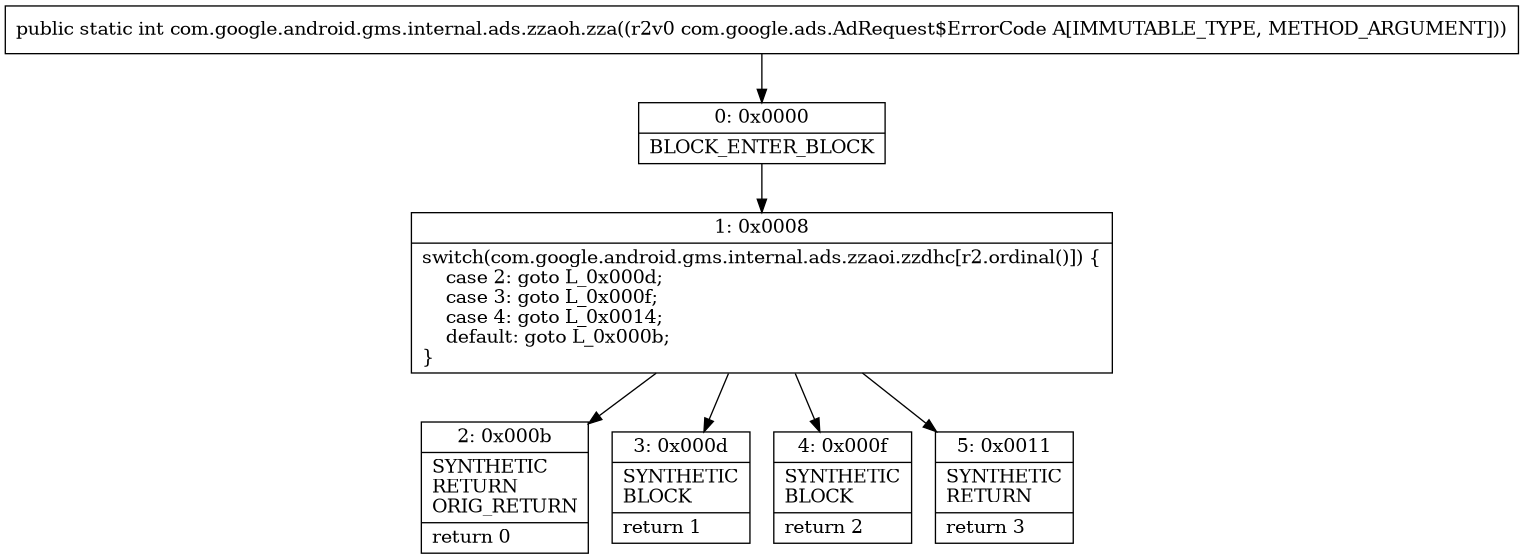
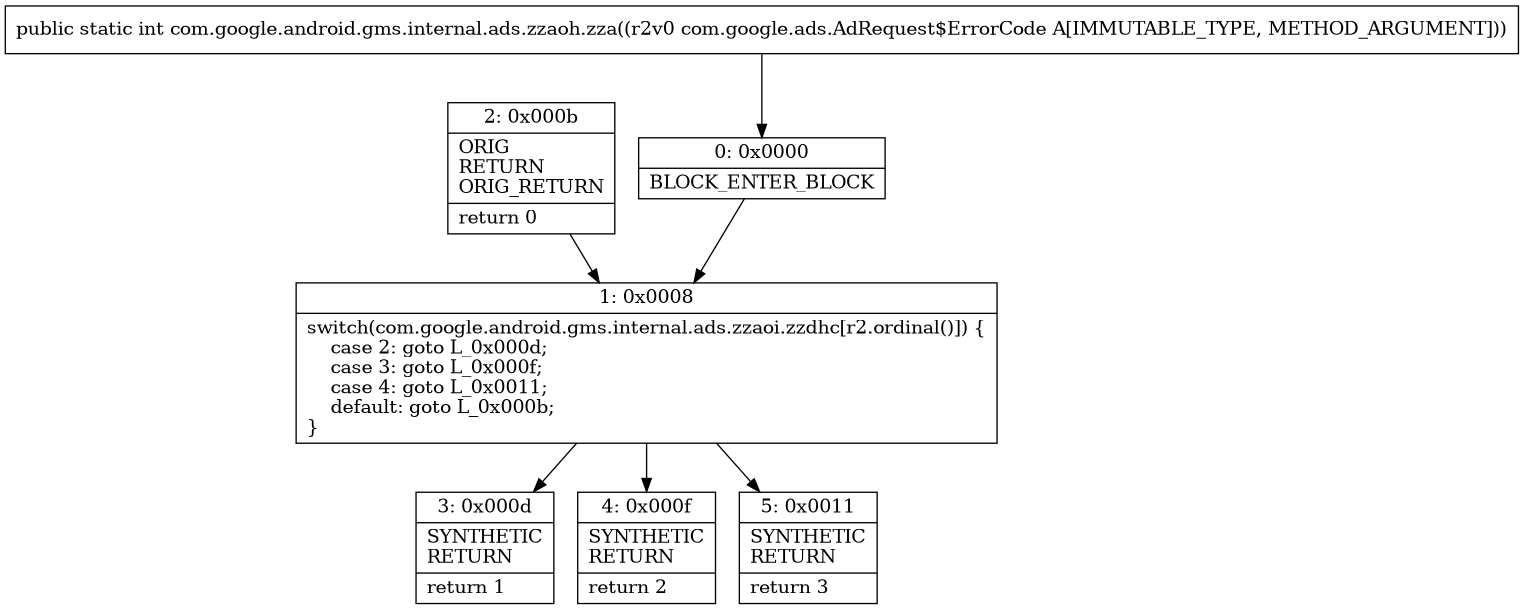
  digraph {
    node [shape=record]
    n1 [label="{0\:\ 0x0000|BLOCK_ENTER_BLOCK\l}"]
-   n2 [label="{1\:\ 0x0008|switch(com.google.android.gms.internal.ads.zzaoi.zzdhc[r2.ordinal()]) \{\l    case 2: goto L_0x000d;\l    case 3: goto L_0x000f;\l    case 4: goto L_0x0014;\l    default: goto L_0x000b;\l\}\l}"]
-   n3 [label="{2\:\ 0x000b|SYNTHETIC\lRETURN\lORIG_RETURN\l|return 0\l}"]
-   n4 [label="{3\:\ 0x000d|SYNTHETIC\lBLOCK\l|return 1\l}"]
-   n5 [label="{4\:\ 0x000f|SYNTHETIC\lBLOCK\l|return 2\l}"]
+   n2 [label="{1\:\ 0x0008|switch(com.google.android.gms.internal.ads.zzaoi.zzdhc[r2.ordinal()]) \{\l    case 2: goto L_0x000d;\l    case 3: goto L_0x000f;\l    case 4: goto L_0x0011;\l    default: goto L_0x000b;\l\}\l}"]
+   n3 [label="{2\:\ 0x000b|ORIG\lRETURN\lORIG_RETURN\l|return 0\l}"]
+   n4 [label="{3\:\ 0x000d|SYNTHETIC\lRETURN\l|return 1\l}"]
+   n5 [label="{4\:\ 0x000f|SYNTHETIC\lRETURN\l|return 2\l}"]
    n6 [label="{5\:\ 0x0011|SYNTHETIC\lRETURN\l|return 3\l}"]
    n7 [label="{public static int com.google.android.gms.internal.ads.zzaoh.zza((r2v0 com.google.ads.AdRequest$ErrorCode A[IMMUTABLE_TYPE, METHOD_ARGUMENT])) }"]
    n1 -> n2
-   n2 -> n3
+   n3 -> n2
    n2 -> n4
    n2 -> n5
    n2 -> n6
    n7 -> n1
  }
